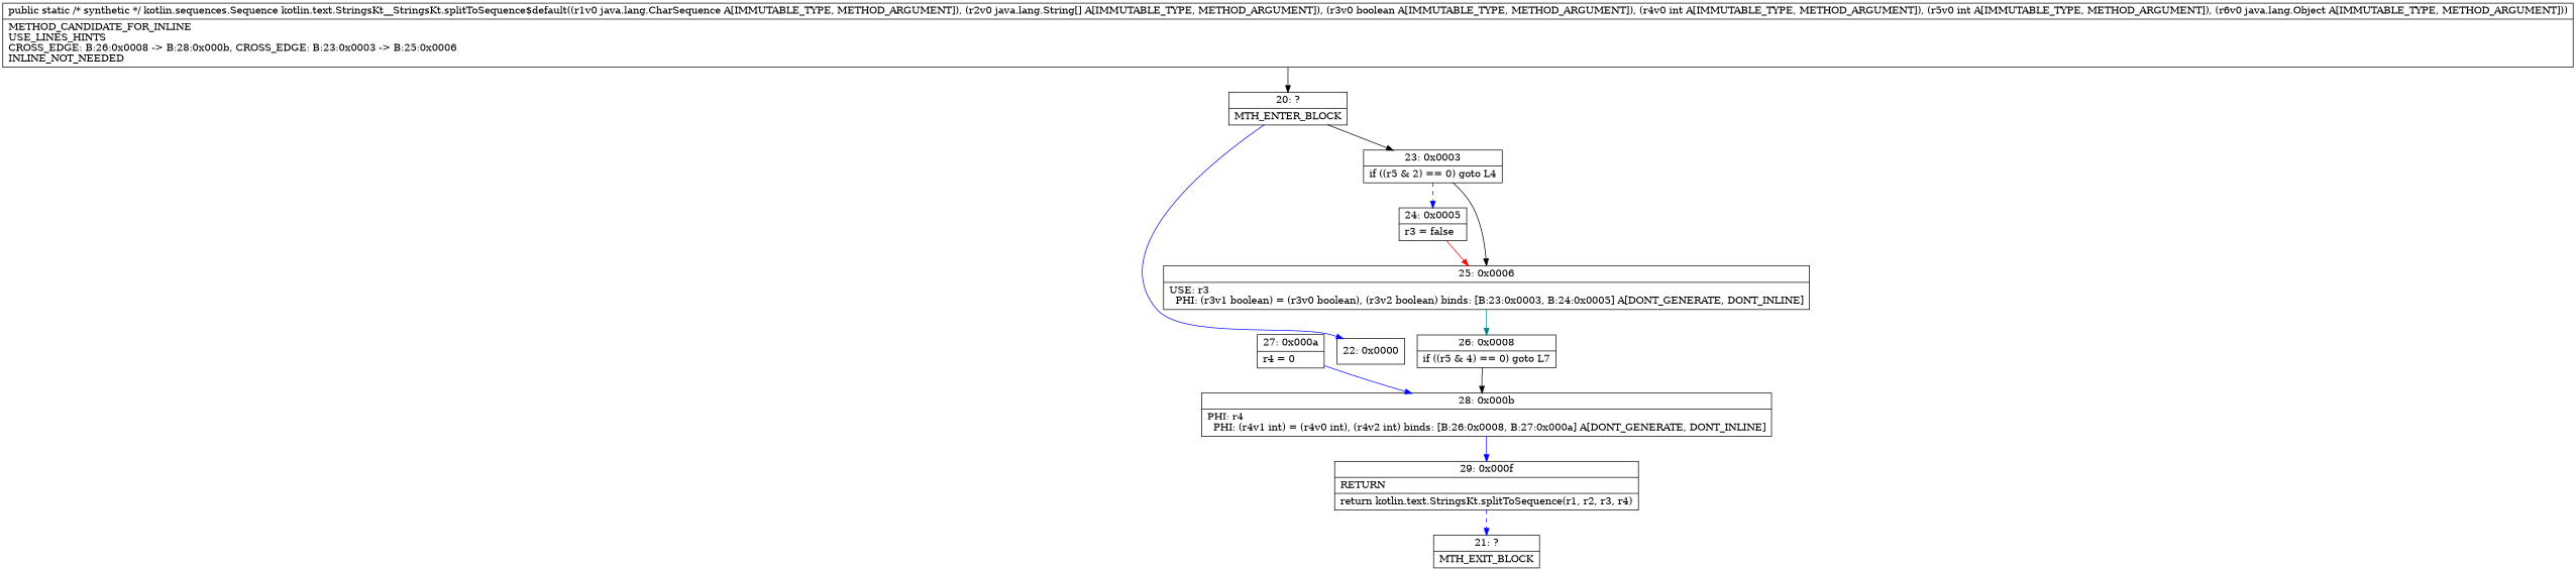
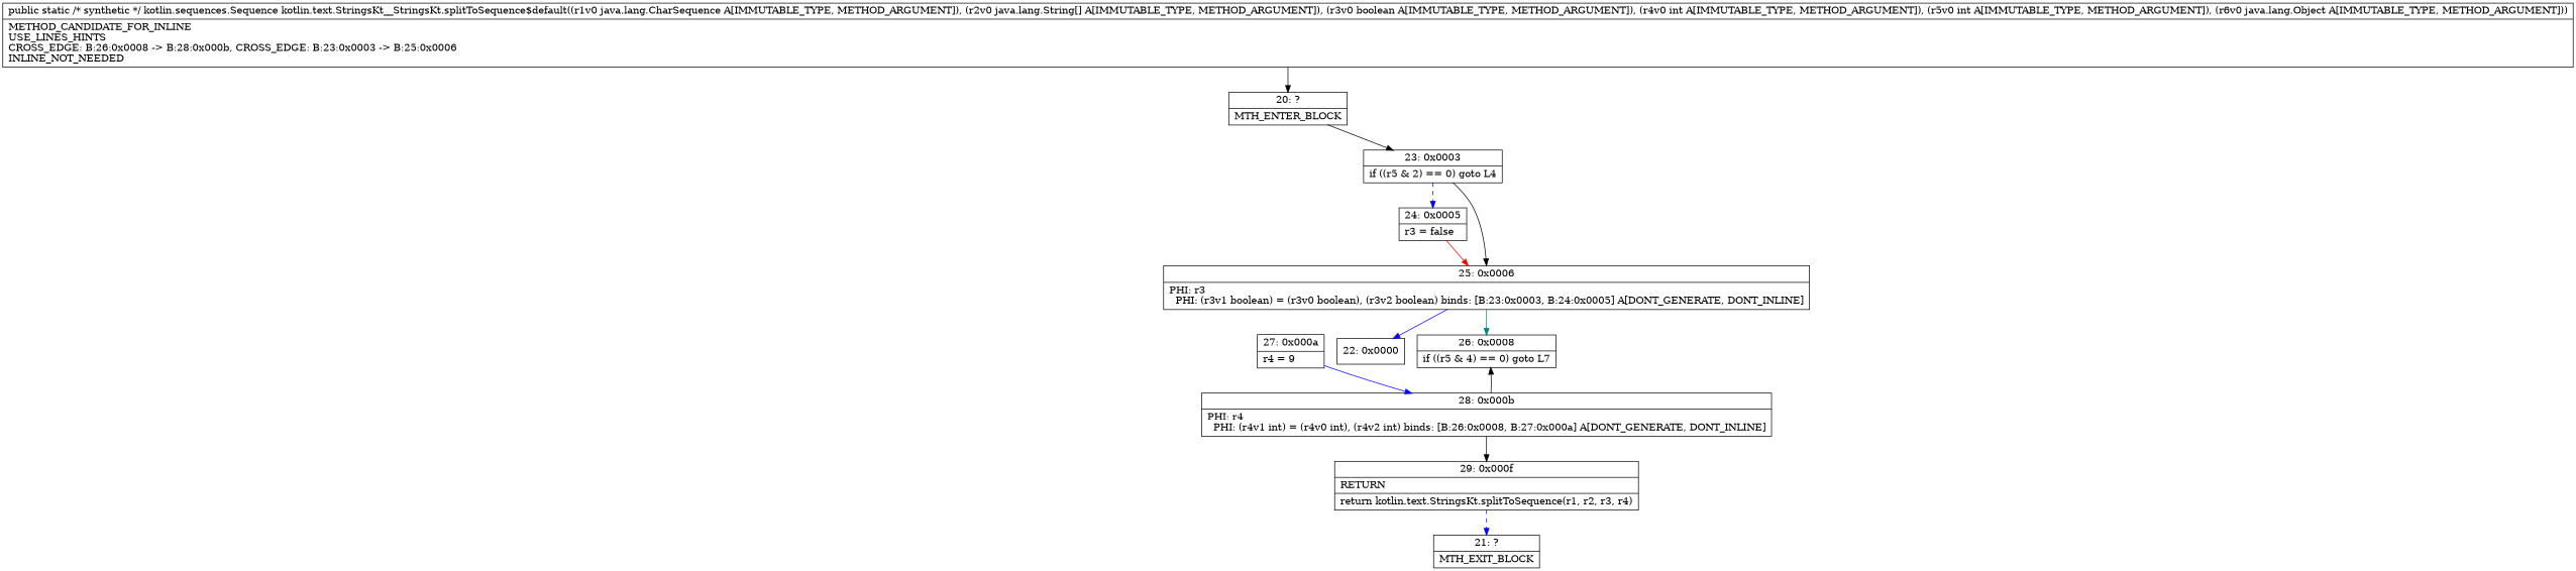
  digraph {
    node [shape=record]
    edge [color=black]
    n1 [label="{20\:\ ?|MTH_ENTER_BLOCK\l}"]
    n2 [label="{22\:\ 0x0000}"]
    n3 [label="{23\:\ 0x0003|if ((r5 & 2) == 0) goto L4\l}"]
    n4 [label="{24\:\ 0x0005|r3 = false\l}"]
-   n5 [label="{25\:\ 0x0006|USE: r3 \l  PHI: (r3v1 boolean) = (r3v0 boolean), (r3v2 boolean) binds: [B:23:0x0003, B:24:0x0005] A[DONT_GENERATE, DONT_INLINE]\l}"]
+   n5 [label="{25\:\ 0x0006|PHI: r3 \l  PHI: (r3v1 boolean) = (r3v0 boolean), (r3v2 boolean) binds: [B:23:0x0003, B:24:0x0005] A[DONT_GENERATE, DONT_INLINE]\l}"]
    n6 [label="{26\:\ 0x0008|if ((r5 & 4) == 0) goto L7\l}"]
    n7 [label="{28\:\ 0x000b|PHI: r4 \l  PHI: (r4v1 int) = (r4v0 int), (r4v2 int) binds: [B:26:0x0008, B:27:0x000a] A[DONT_GENERATE, DONT_INLINE]\l}"]
-   n8 [label="{27\:\ 0x000a|r4 = 0\l}"]
+   n8 [label="{27\:\ 0x000a|r4 = 9\l}"]
    n9 [label="{29\:\ 0x000f|RETURN\l|return kotlin.text.StringsKt.splitToSequence(r1, r2, r3, r4)\l}"]
    n10 [label="{21\:\ ?|MTH_EXIT_BLOCK\l}"]
    n11 [label="{public static \/* synthetic *\/ kotlin.sequences.Sequence kotlin.text.StringsKt__StringsKt.splitToSequence$default((r1v0 java.lang.CharSequence A[IMMUTABLE_TYPE, METHOD_ARGUMENT]), (r2v0 java.lang.String[] A[IMMUTABLE_TYPE, METHOD_ARGUMENT]), (r3v0 boolean A[IMMUTABLE_TYPE, METHOD_ARGUMENT]), (r4v0 int A[IMMUTABLE_TYPE, METHOD_ARGUMENT]), (r5v0 int A[IMMUTABLE_TYPE, METHOD_ARGUMENT]), (r6v0 java.lang.Object A[IMMUTABLE_TYPE, METHOD_ARGUMENT]))  | METHOD_CANDIDATE_FOR_INLINE\lUSE_LINES_HINTS\lCROSS_EDGE: B:26:0x0008 \-\> B:28:0x000b, CROSS_EDGE: B:23:0x0003 \-\> B:25:0x0006\lINLINE_NOT_NEEDED\l}"]
-   n1 -> n2 [color=blue]
+   n5 -> n2 [color=blue]
    n1 -> n3
    n3 -> n4 [color=blue style=dashed]
    n3 -> n5
    n4 -> n5 [color=red]
    n5 -> n6 [color=teal]
-   n6 -> n7
-   n7 -> n9 [color=blue]
+   n7 -> n6
+   n7 -> n9
    n8 -> n7 [color=blue]
    n9 -> n10 [color=blue style=dashed]
    n11 -> n1
  }
